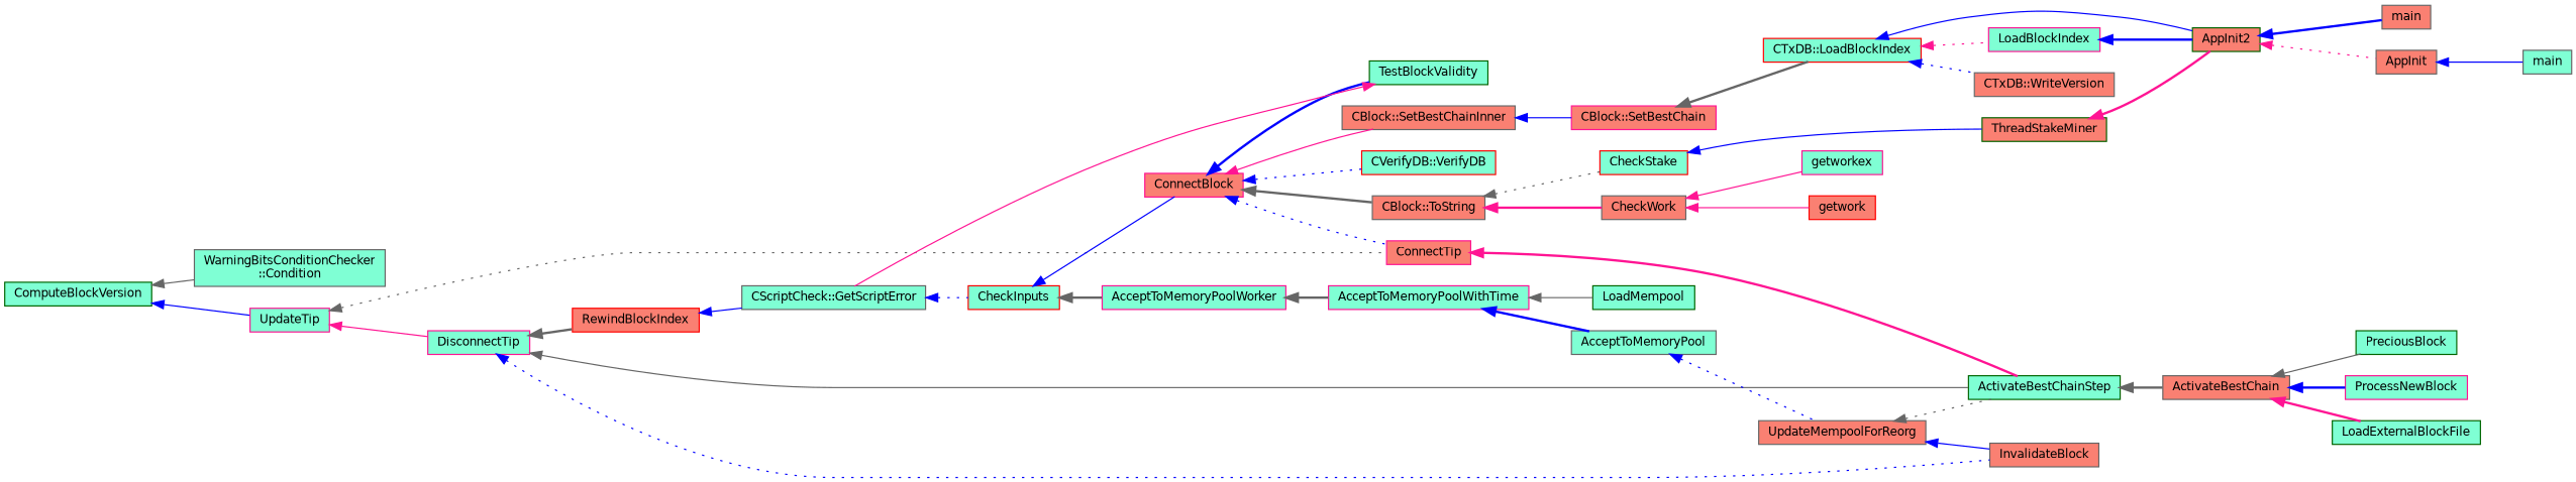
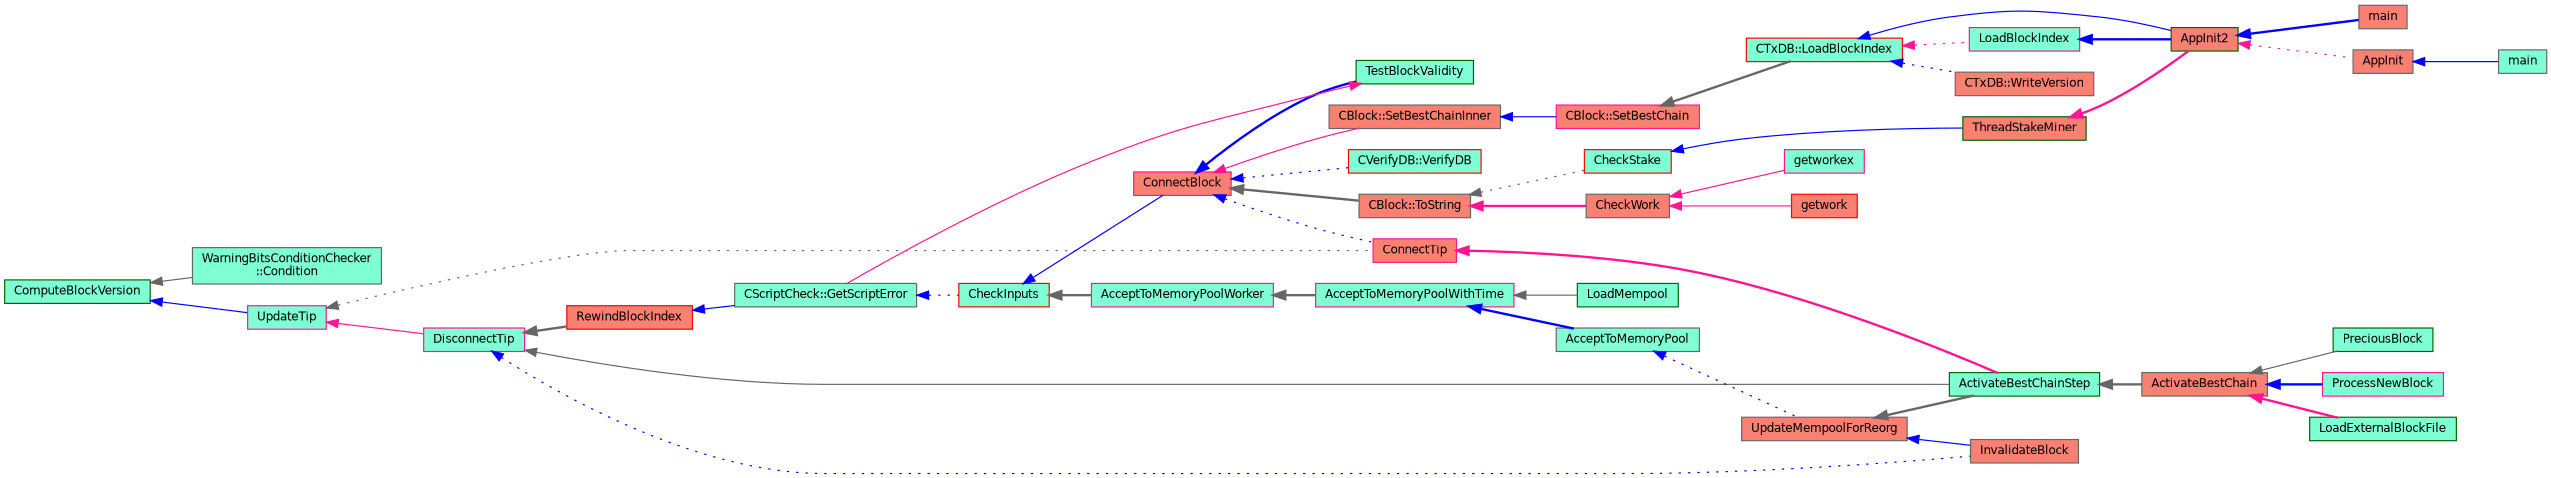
  digraph {
    rankdir=LR
    node [color=gray40 fillcolor=aquamarine fontname=Helvetica fontsize=10 shape=record style=filled]
    edge [color=blue dir=back fontname=Helvetica fontsize=10 labelfontname=Helvetica labelfontsize=10 style=solid]
    n1 [color=darkgreen fontcolor=black height=0.2 label=ComputeBlockVersion width=0.4]
    n2 [height=0.2 label="WarningBitsConditionChecker\l::Condition" width=0.4]
    n3 [color=deeppink height=0.2 label=UpdateTip width=0.4]
    n4 [color=deeppink height=0.2 label=DisconnectTip width=0.4]
    n5 [color=deeppink fillcolor=salmon height=0.2 label=ConnectTip width=0.4]
    n6 [color=darkgreen height=0.2 label=ActivateBestChainStep width=0.4]
    n7 [fillcolor=salmon height=0.2 label=InvalidateBlock width=0.4]
    n8 [color=red fillcolor=salmon height=0.2 label=RewindBlockIndex width=0.4]
    n9 [fillcolor=salmon height=0.2 label=ActivateBestChain width=0.4]
    n10 [height=0.2 label="CScriptCheck::GetScriptError" width=0.4]
    n11 [color=darkgreen height=0.2 label=PreciousBlock width=0.4]
    n12 [color=deeppink height=0.2 label=ProcessNewBlock width=0.4]
    n13 [color=darkgreen height=0.2 label=LoadExternalBlockFile width=0.4]
    n14 [color=red height=0.2 label=CheckInputs width=0.4]
    n15 [color=deeppink height=0.2 label=AcceptToMemoryPoolWorker width=0.4]
    n16 [color=deeppink fillcolor=salmon height=0.2 label=ConnectBlock width=0.4]
    n17 [color=deeppink height=0.2 label=AcceptToMemoryPoolWithTime width=0.4]
    n18 [fillcolor=salmon height=0.2 label="CBlock::SetBestChainInner" width=0.4]
    n19 [fillcolor=salmon height=0.2 label="CBlock::ToString" width=0.4]
    n20 [color=darkgreen height=0.2 label=TestBlockValidity width=0.4]
    n21 [color=red height=0.2 label="CVerifyDB::VerifyDB" width=0.4]
    n22 [height=0.2 label=AcceptToMemoryPool width=0.4]
    n23 [color=darkgreen height=0.2 label=LoadMempool width=0.4]
    n24 [fillcolor=salmon height=0.2 label=UpdateMempoolForReorg width=0.4]
    n25 [color=deeppink fillcolor=salmon height=0.2 label="CBlock::SetBestChain" width=0.4]
    n26 [fillcolor=salmon height=0.2 label=CheckWork width=0.4]
    n27 [color=red height=0.2 label=CheckStake width=0.4]
    n28 [color=red height=0.2 label="CTxDB::LoadBlockIndex" width=0.4]
    n29 [color=darkgreen fillcolor=salmon height=0.2 label=AppInit2 width=0.4]
    n30 [color=deeppink height=0.2 label=LoadBlockIndex width=0.4]
    n31 [fillcolor=salmon height=0.2 label="CTxDB::WriteVersion" width=0.4]
    n32 [fillcolor=salmon height=0.2 label=AppInit width=0.4]
    n33 [fillcolor=salmon height=0.2 label=main width=0.4]
    n34 [height=0.2 label=main width=0.4]
    n35 [color=deeppink height=0.2 label=getworkex width=0.4]
    n36 [color=red fillcolor=salmon height=0.2 label=getwork width=0.4]
    n37 [color=darkgreen fillcolor=salmon height=0.2 label=ThreadStakeMiner width=0.4]
    n1 -> n2 [color=gray40]
    n1 -> n3
    n3 -> n4 [color=deeppink]
    n3 -> n5 [color=gray40 style=dotted]
    n4 -> n6 [color=gray40]
    n4 -> n7 [style=dotted]
    n4 -> n8 [color=gray40 style=bold]
    n5 -> n6 [color=deeppink style=bold]
    n6 -> n9 [color=gray40 style=bold]
    n8 -> n10
    n9 -> n11 [color=gray40]
    n9 -> n12 [style=bold]
    n9 -> n13 [color=deeppink style=bold]
    n10 -> n14 [style=dotted]
    n14 -> n15 [color=gray40 style=bold]
    n14 -> n16
    n15 -> n17 [color=gray40 style=bold]
    n16 -> n5 [style=dotted]
    n16 -> n18 [color=deeppink]
    n16 -> n19 [color=gray40 style=bold]
    n16 -> n20 [style=bold]
    n16 -> n21 [style=dotted]
    n17 -> n22 [style=bold]
    n17 -> n23 [color=gray40]
    n18 -> n25
    n19 -> n26 [color=deeppink style=bold]
    n19 -> n27 [color=gray40 style=dotted]
    n20 -> n10 [color=deeppink]
    n22 -> n24 [style=dotted]
-   n24 -> n6 [color=gray40 style=dotted]
+   n24 -> n6 [color=gray40 style=bold]
    n24 -> n7
    n25 -> n28 [color=gray40 style=bold]
    n26 -> n35 [color=deeppink]
    n26 -> n36 [color=deeppink]
    n27 -> n37
    n28 -> n29
    n28 -> n30 [color=deeppink style=dotted]
    n28 -> n31 [style=dotted]
    n29 -> n32 [color=deeppink style=dotted]
    n29 -> n33 [style=bold]
    n30 -> n29 [style=bold]
    n32 -> n34
    n37 -> n29 [color=deeppink style=bold]
  }
